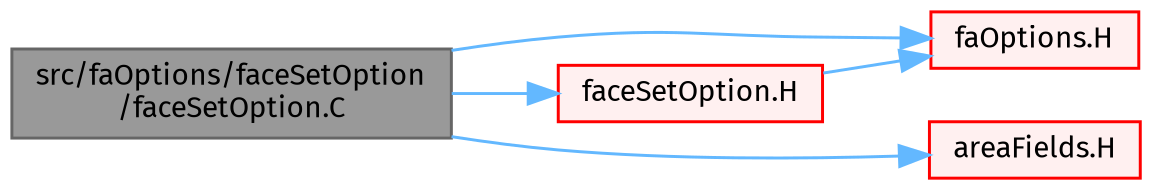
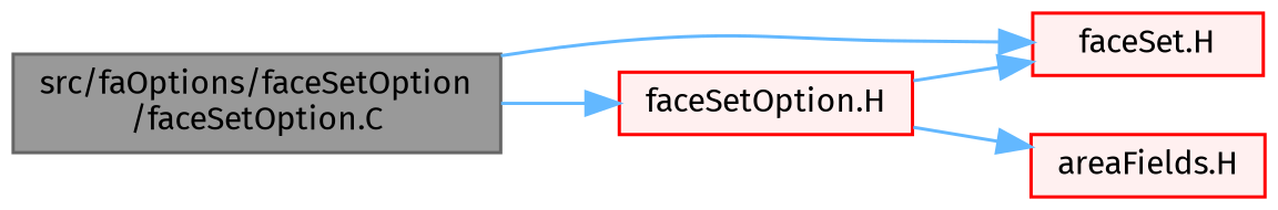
  digraph {
    rankdir=LR
    fontname="Fira Sans"
    node [color=red fillcolor="#FFF0F0" fontname="Fira Sans" fontsize=10 shape=box style=filled]
    edge [color=steelblue1 fontname="Fira Sans" fontsize=10 labelfontname=Helvetica labelfontsize=10 style=solid]
    n1 [color=gray40 fillcolor=grey60 fontcolor=black height=0.2 label="src/faOptions/faceSetOption\l/faceSetOption.C" width=0.4]
    n2 [height=0.2 label="faceSetOption.H" width=0.4]
-   n3 [height=0.2 label="faOptions.H" width=0.4]
+   n3 [height=0.2 label="faceSet.H" width=0.4]
    n4 [height=0.2 label="areaFields.H" width=0.4]
    n1 -> n2
    n1 -> n3
-   n1 -> n4
+   n2 -> n4
    n2 -> n3
  }
